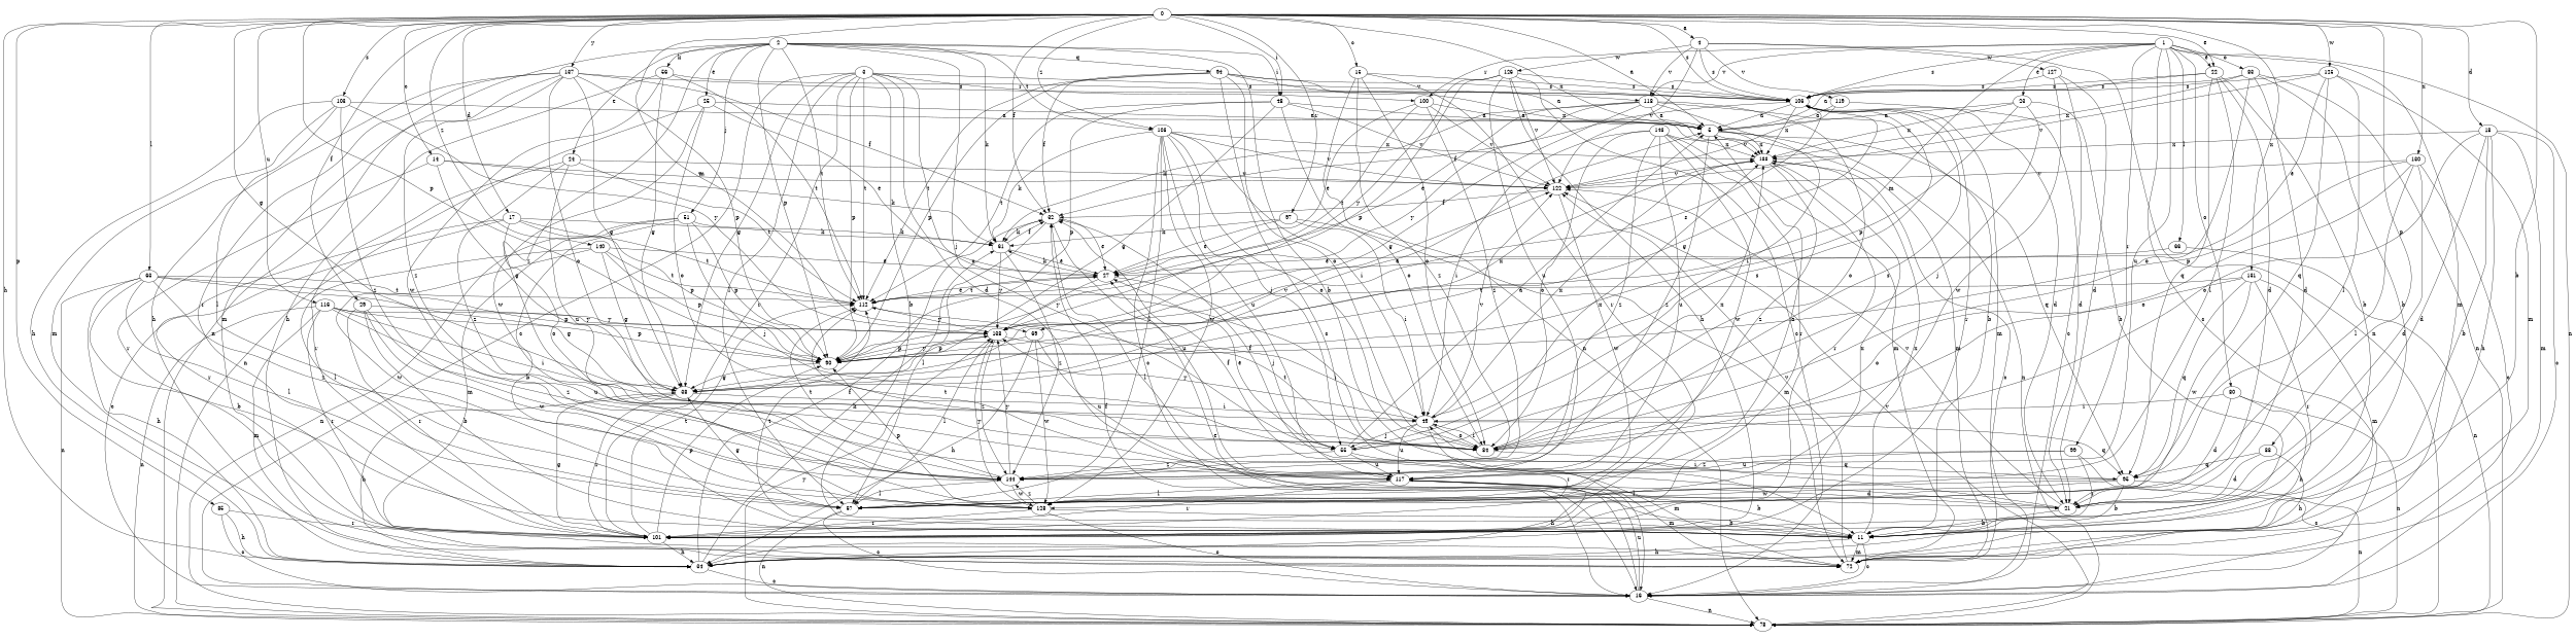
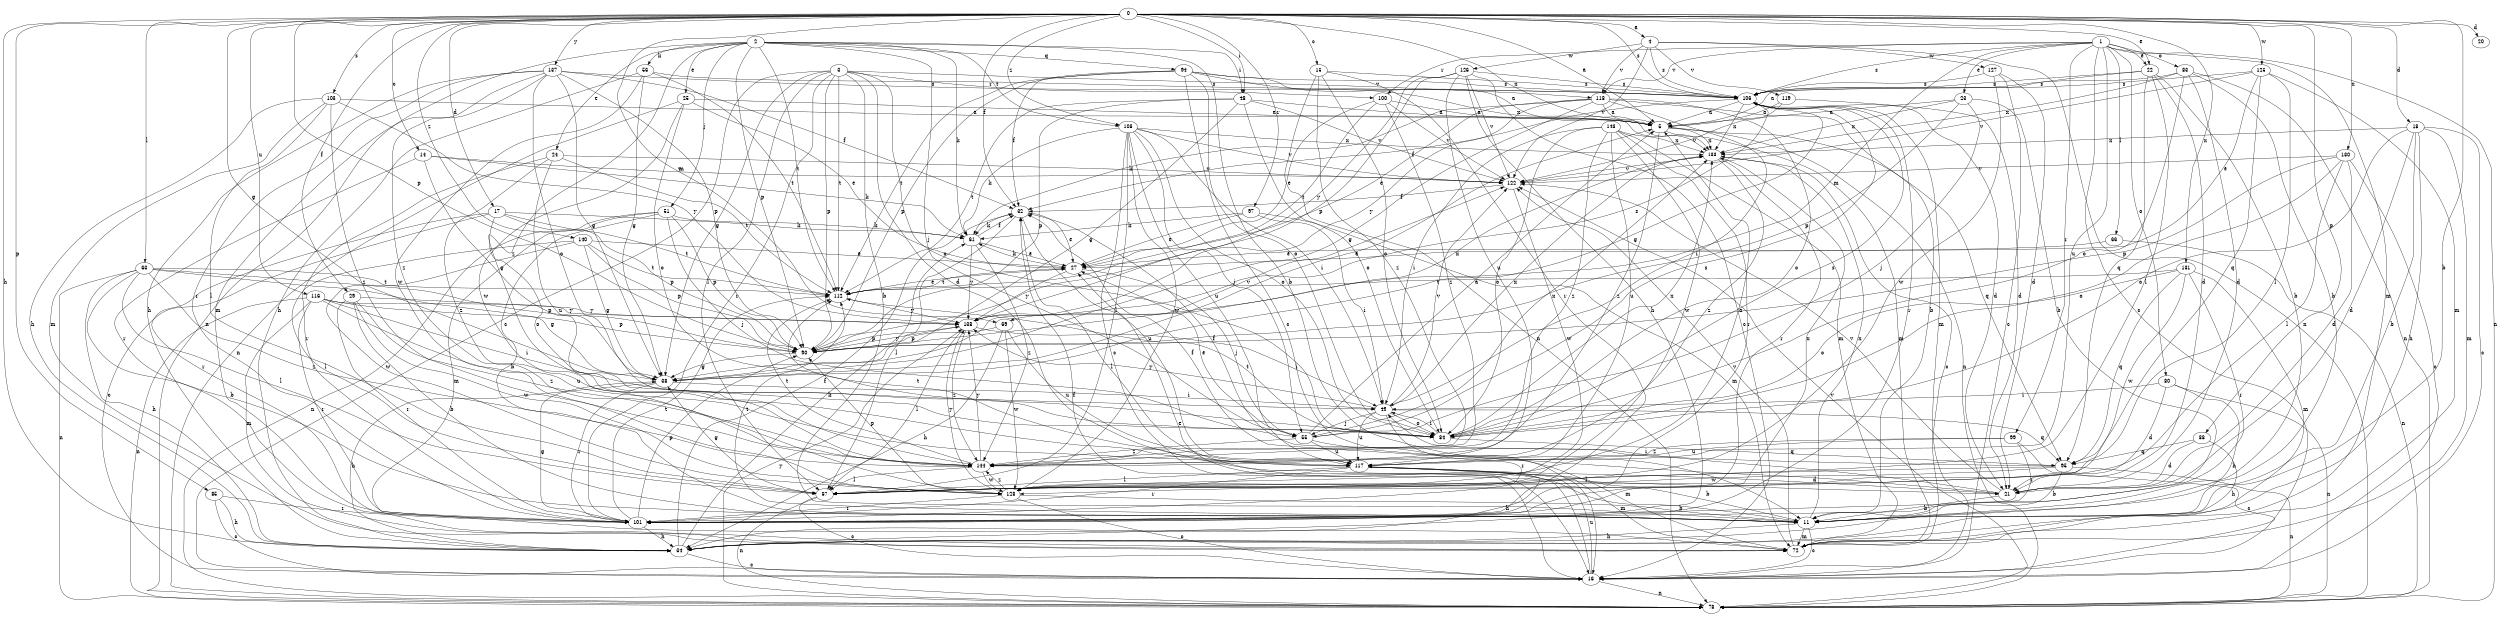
  strict digraph {
    0
    4
    5
    11
    14
    15
    17
    18
+   20
    22
    29
    32
    38
    n14 [label=34]
    48
    63
    69
    85
    88
    90
    97
    103
    106
    116
    125
    130
    131
    133
    137
    140
    108
    78
    118
    119
    122
    126
    127
    72
    144
    95
    16
    112
    61
    101
    84
    21
    67
    128
    138
    117
    27
    49
    143
    1
    23
    66
    80
    83
    99
    100
    55
    2
    24
    25
    51
    56
    94
    3
    0 -> 4 [label=a]
    0 -> 5 [label=a]
    0 -> 11 [label=b]
    0 -> 14 [label=c]
    0 -> 15 [label=c]
    0 -> 17 [label=d]
    0 -> 18 [label=d]
+   0 -> 20 [label=d]
    0 -> 22 [label=e]
    0 -> 29 [label=f]
    0 -> 32 [label=f]
    0 -> 38 [label=g]
    0 -> n14 [label=h]
    0 -> 48 [label=i]
    0 -> 63 [label=l]
    0 -> 69 [label=m]
    0 -> 85 [label=p]
    0 -> 88 [label=p]
    0 -> 90 [label=p]
    0 -> 97 [label=r]
    0 -> 103 [label=s]
    0 -> 106 [label=s]
    0 -> 116 [label=u]
    0 -> 125 [label=w]
    0 -> 130 [label=x]
    0 -> 131 [label=x]
    0 -> 133 [label=x]
    0 -> 137 [label=y]
    0 -> 140 [label=z]
    0 -> 108 [label=z]
    4 -> 106 [label=s]
    4 -> 78 [label=n]
    4 -> 118 [label=v]
    4 -> 119 [label=v]
    4 -> 122 [label=v]
    4 -> 126 [label=w]
    4 -> 127 [label=w]
    5 -> 133 [label=x]
    5 -> 78 [label=n]
    5 -> 72 [label=m]
    5 -> 144 [label=z]
    5 -> 95 [label=q]
    11 -> 32 [label=l]
    11 -> n14 [label=h]
    11 -> 133 [label=x]
    11 -> 72 [label=m]
    11 -> 16 [label=c]
    11 -> 112 [label=t]
    14 -> 38 [label=g]
    14 -> 122 [label=v]
    14 -> 61 [label=k]
    14 -> 101 [label=r]
    15 -> 106 [label=s]
    15 -> 78 [label=n]
    15 -> 144 [label=z]
    15 -> 101 [label=r]
    15 -> 84 [label=o]
    17 -> 90 [label=p]
    17 -> 16 [label=c]
    17 -> 112 [label=t]
    17 -> 61 [label=k]
    17 -> 101 [label=r]
    17 -> 84 [label=o]
    18 -> 11 [label=b]
    18 -> n14 [label=h]
    18 -> 133 [label=x]
    18 -> 72 [label=m]
    18 -> 16 [label=c]
    18 -> 84 [label=o]
    18 -> 21 [label=d]
    22 -> 5 [label=a]
    22 -> 11 [label=b]
    22 -> 106 [label=s]
    22 -> 95 [label=q]
    22 -> 21 [label=d]
    22 -> 67 [label=l]
    29 -> 11 [label=b]
    29 -> 144 [label=z]
    29 -> 101 [label=r]
    29 -> 128 [label=w]
    29 -> 138 [label=y]
    32 -> 61 [label=k]
    32 -> 67 [label=l]
    32 -> 117 [label=u]
    32 -> 27 [label=e]
    38 -> 5 [label=a]
    38 -> n14 [label=h]
    38 -> 122 [label=v]
    38 -> 101 [label=r]
    38 -> 49 [label=i]
    n14 -> 32 [label=f]
    n14 -> 16 [label=c]
    n14 -> 61 [label=k]
    48 -> 5 [label=a]
    48 -> 38 [label=g]
    48 -> 90 [label=p]
    48 -> 122 [label=v]
    48 -> 112 [label=t]
    48 -> 84 [label=o]
    63 -> 11 [label=b]
    63 -> 38 [label=g]
    63 -> n14 [label=h]
    63 -> 90 [label=p]
    63 -> 78 [label=n]
    63 -> 144 [label=z]
    63 -> 112 [label=t]
    63 -> 67 [label=l]
    69 -> n14 [label=h]
    69 -> 90 [label=p]
    69 -> 128 [label=w]
    69 -> 117 [label=u]
    85 -> n14 [label=h]
    85 -> 16 [label=c]
    85 -> 101 [label=r]
    88 -> n14 [label=h]
    88 -> 95 [label=q]
    88 -> 21 [label=d]
    90 -> 38 [label=g]
    90 -> 133 [label=x]
    90 -> 138 [label=y]
    97 -> 72 [label=m]
    97 -> 61 [label=k]
    97 -> 27 [label=e]
    97 -> 49 [label=i]
    103 -> 5 [label=a]
    103 -> n14 [label=h]
    103 -> 72 [label=m]
    103 -> 144 [label=z]
    103 -> 67 [label=l]
    103 -> 138 [label=y]
    106 -> 5 [label=a]
    106 -> 32 [label=f]
    106 -> 38 [label=g]
    106 -> 133 [label=x]
    106 -> 72 [label=m]
    106 -> 101 [label=r]
    106 -> 21 [label=d]
    116 -> 90 [label=p]
    116 -> 78 [label=n]
    116 -> 72 [label=m]
    116 -> 101 [label=r]
    116 -> 138 [label=y]
    116 -> 117 [label=u]
    116 -> 49 [label=i]
    125 -> 106 [label=s]
    125 -> 122 [label=v]
    125 -> 72 [label=m]
    125 -> 95 [label=q]
    125 -> 67 [label=l]
    125 -> 27 [label=e]
    130 -> 90 [label=p]
    130 -> 122 [label=v]
    130 -> 16 [label=c]
    130 -> 84 [label=o]
    130 -> 21 [label=d]
    130 -> 67 [label=l]
    131 -> 72 [label=m]
    131 -> 95 [label=q]
    131 -> 112 [label=t]
    131 -> 101 [label=r]
    131 -> 84 [label=o]
    131 -> 128 [label=w]
    133 -> 122 [label=v]
    133 -> 144 [label=z]
    133 -> 16 [label=c]
    133 -> 101 [label=r]
    137 -> 32 [label=f]
    137 -> 38 [label=g]
    137 -> n14 [label=h]
    137 -> 90 [label=p]
    137 -> 106 [label=s]
    137 -> 72 [label=m]
    137 -> 144 [label=z]
    137 -> 101 [label=r]
    137 -> 84 [label=o]
    140 -> 38 [label=g]
    140 -> 90 [label=p]
    140 -> 112 [label=t]
    140 -> 67 [label=l]
    140 -> 128 [label=w]
    140 -> 27 [label=e]
    108 -> 133 [label=x]
    108 -> 122 [label=v]
    108 -> 16 [label=c]
    108 -> 61 [label=k]
    108 -> 84 [label=o]
    108 -> 67 [label=l]
    108 -> 128 [label=w]
    108 -> 117 [label=u]
    108 -> 49 [label=i]
    108 -> 55 [label=j]
    78 -> 122 [label=v]
    78 -> 138 [label=y]
    118 -> 5 [label=a]
    118 -> 11 [label=b]
    118 -> 38 [label=g]
    118 -> 61 [label=k]
    118 -> 84 [label=o]
    118 -> 138 [label=y]
    118 -> 27 [label=e]
    118 -> 49 [label=i]
    119 -> 5 [label=a]
    119 -> 122 [label=v]
    119 -> 21 [label=d]
    122 -> 32 [label=f]
    122 -> 128 [label=w]
    126 -> n14 [label=h]
    126 -> 90 [label=p]
    126 -> 106 [label=s]
    126 -> 122 [label=v]
    126 -> 16 [label=c]
    126 -> 138 [label=y]
    126 -> 117 [label=u]
    127 -> 106 [label=s]
    127 -> 16 [label=c]
    127 -> 21 [label=d]
    127 -> 128 [label=w]
    72 -> 122 [label=v]
    144 -> 112 [label=t]
    144 -> 67 [label=l]
    144 -> 128 [label=w]
    144 -> 138 [label=y]
    95 -> 11 [label=b]
    95 -> 32 [label=f]
    95 -> 78 [label=n]
    95 -> 67 [label=l]
    95 -> 128 [label=w]
    16 -> 32 [label=f]
    16 -> 78 [label=n]
    16 -> 117 [label=u]
    16 -> 27 [label=e]
    112 -> 138 [label=y]
    112 -> 27 [label=e]
    61 -> 32 [label=f]
    61 -> 144 [label=z]
    61 -> 138 [label=y]
    61 -> 27 [label=e]
    101 -> 38 [label=g]
    101 -> n14 [label=h]
    101 -> 90 [label=p]
    101 -> 133 [label=x]
    101 -> 112 [label=t]
    84 -> 106 [label=s]
    84 -> 133 [label=x]
    84 -> 95 [label=q]
    84 -> 112 [label=t]
    84 -> 49 [label=i]
    21 -> 11 [label=b]
    21 -> 32 [label=f]
    21 -> 122 [label=v]
    21 -> 49 [label=i]
    67 -> 5 [label=a]
    67 -> 38 [label=g]
    67 -> 78 [label=n]
    67 -> 16 [label=c]
    128 -> 11 [label=b]
    128 -> 90 [label=p]
    128 -> 144 [label=z]
    128 -> 16 [label=c]
    128 -> 101 [label=r]
    128 -> 138 [label=y]
    138 -> 90 [label=p]
    138 -> 106 [label=s]
    138 -> 144 [label=z]
    138 -> 67 [label=l]
    138 -> 49 [label=i]
    117 -> 11 [label=b]
    117 -> n14 [label=h]
    117 -> 72 [label=m]
    117 -> 112 [label=t]
    117 -> 101 [label=r]
    117 -> 21 [label=d]
    117 -> 67 [label=l]
    27 -> 112 [label=t]
    27 -> 61 [label=k]
    27 -> 138 [label=y]
    27 -> 55 [label=j]
    49 -> 133 [label=x]
    49 -> 122 [label=v]
    49 -> 95 [label=q]
    49 -> 101 [label=r]
    49 -> 84 [label=o]
    49 -> 138 [label=y]
    49 -> 117 [label=u]
    49 -> 55 [label=j]
    143 -> 133 [label=x]
    143 -> 72 [label=m]
    143 -> 144 [label=z]
    143 -> 101 [label=r]
    143 -> 84 [label=o]
    143 -> 128 [label=w]
    143 -> 117 [label=u]
    143 -> 49 [label=i]
    1 -> 22 [label=e]
    1 -> 69 [label=m]
    1 -> 106 [label=s]
    1 -> 78 [label=n]
    1 -> 118 [label=v]
    1 -> 72 [label=m]
    1 -> 16 [label=c]
    1 -> 117 [label=u]
    1 -> 23 [label=e]
    1 -> 66 [label=l]
    1 -> 80 [label=o]
    1 -> 83 [label=o]
    1 -> 99 [label=r]
    1 -> 100 [label=r]
    23 -> 5 [label=a]
    23 -> 11 [label=b]
    23 -> 90 [label=p]
    23 -> 133 [label=x]
    23 -> 55 [label=j]
    66 -> 78 [label=n]
    66 -> 27 [label=e]
    80 -> n14 [label=h]
    80 -> 78 [label=n]
    80 -> 21 [label=d]
    80 -> 49 [label=i]
    83 -> 11 [label=b]
    83 -> 106 [label=s]
    83 -> 133 [label=x]
    83 -> 78 [label=n]
    83 -> 84 [label=o]
    83 -> 21 [label=d]
    99 -> 144 [label=z]
    99 -> 16 [label=c]
    99 -> 101 [label=r]
    99 -> 117 [label=u]
    100 -> 5 [label=a]
    100 -> 122 [label=v]
    100 -> 144 [label=z]
    100 -> 112 [label=t]
    100 -> 27 [label=e]
    55 -> 5 [label=a]
    55 -> 106 [label=s]
    55 -> 133 [label=x]
    55 -> 72 [label=m]
    55 -> 144 [label=z]
    55 -> 117 [label=u]
    55 -> 27 [label=e]
    2 -> 11 [label=b]
    2 -> 48 [label=i]
    2 -> 90 [label=p]
    2 -> 108 [label=t]
    2 -> 78 [label=n]
    2 -> 144 [label=z]
    2 -> 112 [label=t]
    2 -> 61 [label=k]
    2 -> 55 [label=j]
    2 -> 24 [label=e]
    2 -> 25 [label=e]
    2 -> 51 [label=j]
    2 -> 56 [label=k]
    2 -> 94 [label=q]
    24 -> 122 [label=v]
    24 -> 144 [label=z]
    24 -> 112 [label=t]
    24 -> 101 [label=r]
    24 -> 117 [label=u]
    25 -> 5 [label=a]
    25 -> 78 [label=n]
    25 -> 84 [label=o]
    25 -> 128 [label=w]
    25 -> 27 [label=e]
    51 -> 11 [label=b]
    51 -> 90 [label=p]
    51 -> 78 [label=n]
    51 -> 72 [label=m]
    51 -> 61 [label=k]
    51 -> 55 [label=j]
    56 -> 38 [label=g]
    56 -> n14 [label=h]
    56 -> 106 [label=s]
    56 -> 112 [label=t]
    56 -> 128 [label=w]
    94 -> 5 [label=a]
    94 -> 32 [label=f]
    94 -> 90 [label=p]
    94 -> 106 [label=s]
    94 -> 133 [label=x]
    94 -> 16 [label=c]
    94 -> 112 [label=t]
    94 -> 84 [label=o]
    3 -> 11 [label=b]
    3 -> 38 [label=g]
    3 -> 90 [label=p]
    3 -> 118 [label=v]
    3 -> 16 [label=c]
    3 -> 112 [label=t]
    3 -> 101 [label=r]
    3 -> 84 [label=o]
    3 -> 21 [label=d]
    3 -> 67 [label=l]
    3 -> 100 [label=r]
  }
